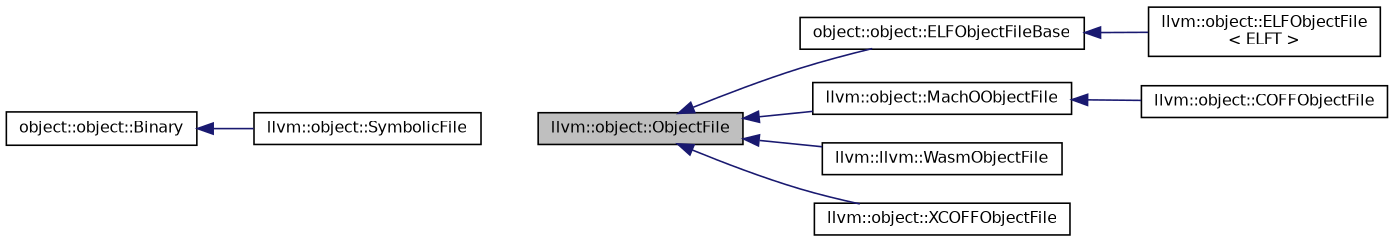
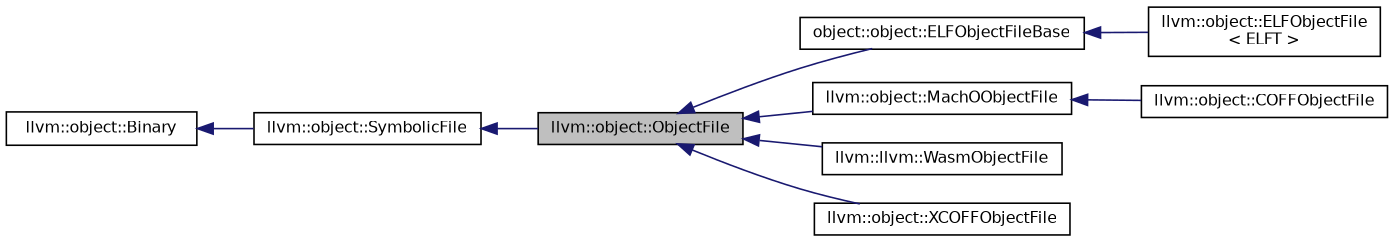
  digraph {
    rankdir=LR
    node [color=black fontname=Helvetica fontsize=10 shape=record]
    edge [color=midnightblue dir=back fontname=Helvetica fontsize=10 labelfontname=Helvetica labelfontsize=10 style=solid]
    n1 [fillcolor=grey75 fontcolor=black height=0.2 label="llvm::object::ObjectFile" style=filled width=0.4]
    n2 [height=0.2 label="object::object::ELFObjectFileBase" width=0.4]
    n3 [height=0.2 label="llvm::object::MachOObjectFile" width=0.4]
    n4 [height=0.2 label="llvm::llvm::WasmObjectFile" width=0.4]
    n5 [height=0.2 label="llvm::object::XCOFFObjectFile" width=0.4]
    n6 [height=0.2 label="llvm::object::COFFObjectFile" width=0.4]
    n7 [height=0.2 label="llvm::object::ELFObjectFile\l\< ELFT \>" width=0.4]
    n8 [height=0.2 label="llvm::object::SymbolicFile" width=0.4]
-   n9 [height=0.2 label="object::object::Binary" width=0.4]
+   n9 [height=0.2 label="llvm::object::Binary" width=0.4]
    n1 -> n2
    n1 -> n3
    n1 -> n4
    n1 -> n5
    n2 -> n7
    n3 -> n6
+   n8 -> n1
    n9 -> n8
  }
